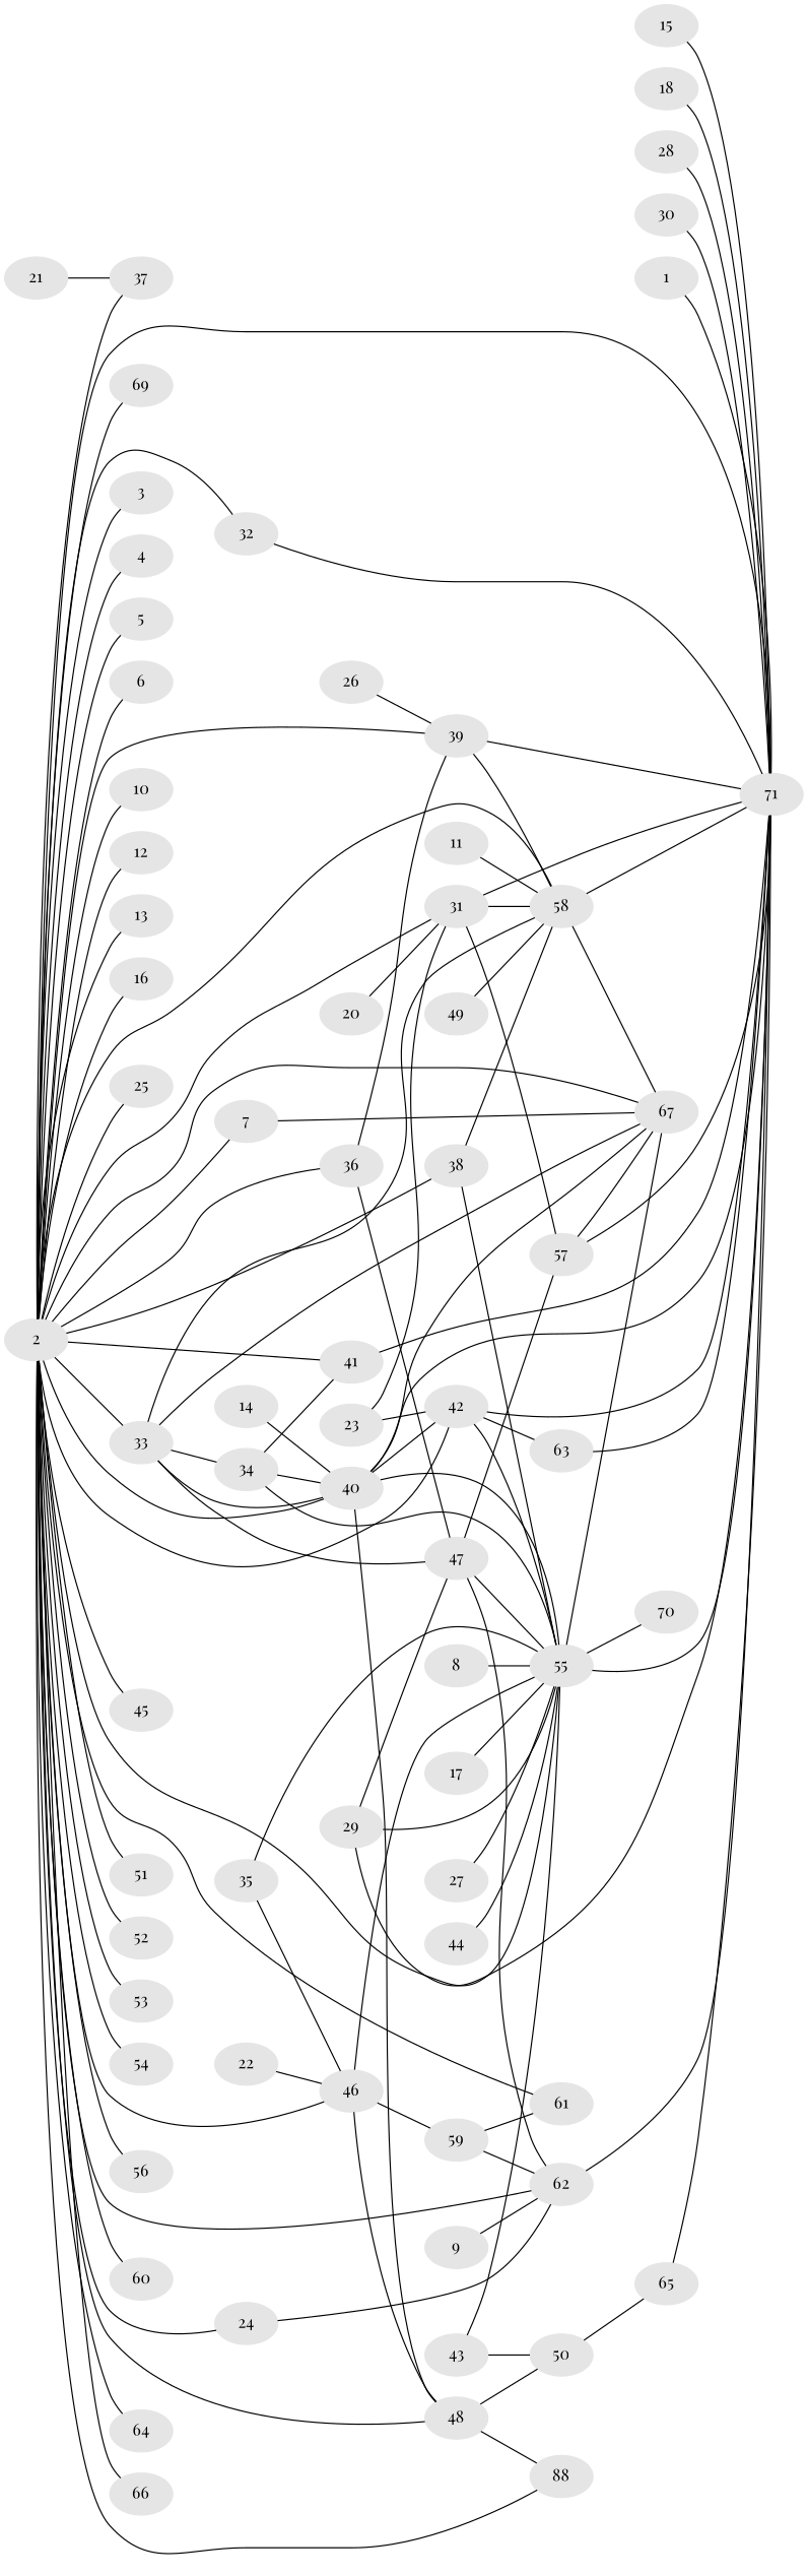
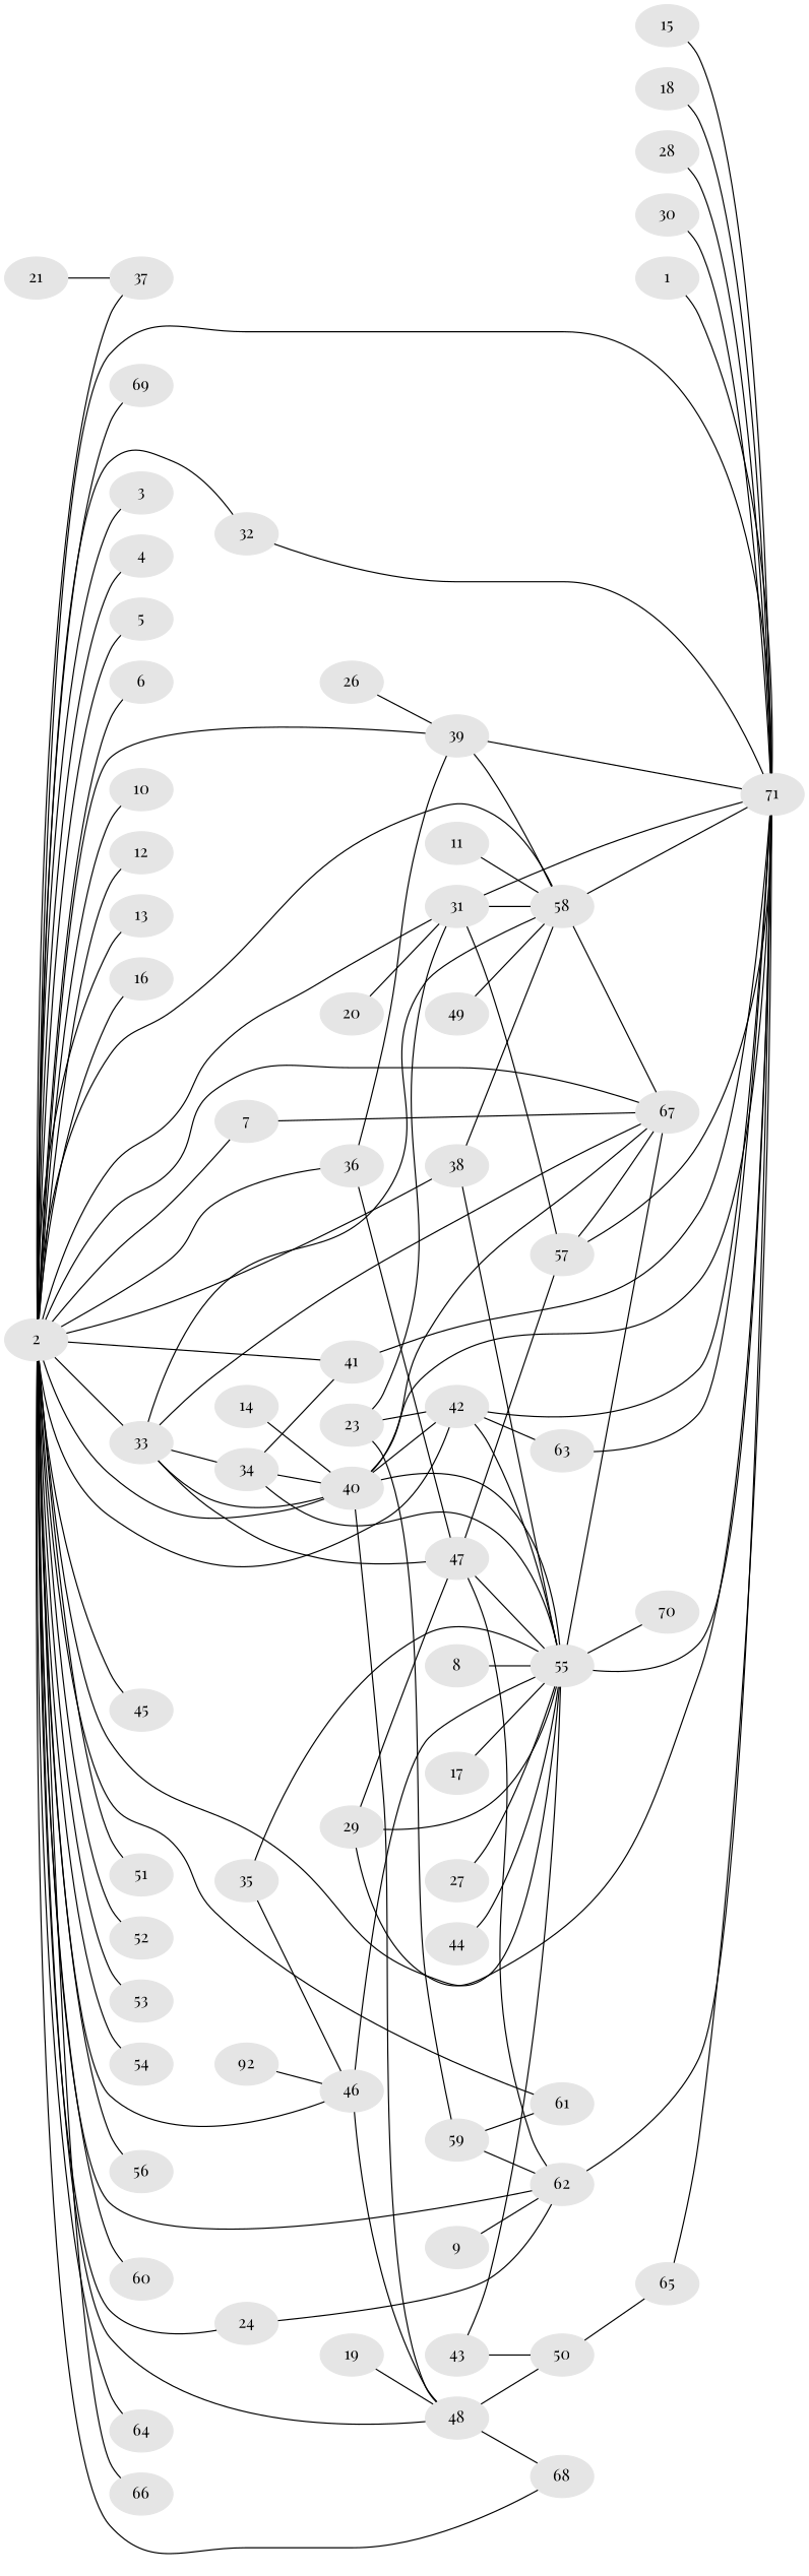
  graph {
    fontname="Playfair Display"
    rankdir=LR
    node [color=gray90 fontname="Playfair Display" style=filled]
    edge [fontname="Playfair Display" weight=1.0]
    1
    71
    2
    3
    4
    5
    6
    7
    10
    12
    13
    16
    24
-   25
    31
    32
    33
    36
    37
    38
    39
    40
    41
    42
    45
    46
    48
    51
    52
    53
    54
    55
    56
    58
    60
    61
    62
    64
    66
    67
-   68 [label=88]
+   68
    69
    57
    47
    34
    63
    50
    70
    8
    9
    11
    14
    15
    17
    18
+   19
    20
    21
-   22
+   22 [label=92]
    23
    59
    26
    27
    28
    29
    30
    35
    43
    65
    44
    49
    1 -- 71
    2 -- 71 [weight=3.0]
    2 -- 3
    2 -- 4
    2 -- 5
    2 -- 6
    2 -- 7
    2 -- 10
    2 -- 12
    2 -- 13
    2 -- 16
    2 -- 24
-   2 -- 25
    2 -- 31
    2 -- 32
    2 -- 33
    2 -- 36
    2 -- 37
    2 -- 38
    2 -- 39
    2 -- 40 [weight=2.0]
    2 -- 41
    2 -- 42
    2 -- 45
    2 -- 46
    2 -- 48
    2 -- 51
    2 -- 52
    2 -- 53
    2 -- 54
    2 -- 55 [weight=4.0]
    2 -- 56
    2 -- 58
    2 -- 60
    2 -- 61
    2 -- 62
    2 -- 64
    2 -- 66
    2 -- 67 [weight=3.0]
    2 -- 68
    2 -- 69
    7 -- 67
    24 -- 62
    31 -- 71
    31 -- 58
    31 -- 57
    32 -- 71
    33 -- 40
    33 -- 58
    33 -- 67
    33 -- 47
    33 -- 34
    36 -- 39
    36 -- 47
    38 -- 55
    38 -- 58
    39 -- 71 [weight=3.0]
    39 -- 58
    40 -- 71
    40 -- 42
    40 -- 48
    40 -- 55
    40 -- 67
    41 -- 71
    42 -- 71
    42 -- 55 [weight=2.0]
    42 -- 63
    46 -- 48
    46 -- 55
    48 -- 68
    48 -- 50 [weight=2.0]
    55 -- 71 [weight=2.0]
    55 -- 67
    55 -- 70
    58 -- 71
    58 -- 67
    62 -- 71
    57 -- 71
    57 -- 67
    47 -- 55
    47 -- 62
    47 -- 57
    34 -- 40 [weight=2.0]
    34 -- 41
    34 -- 55
    63 -- 71
    50 -- 65
    8 -- 55
    9 -- 62
    11 -- 58
    14 -- 40
    15 -- 71
    17 -- 55
    18 -- 71
+   19 -- 48
    20 -- 31
    21 -- 37
    22 -- 46
    23 -- 31
    23 -- 42
-   46 -- 59
+   23 -- 59
    59 -- 61
    59 -- 62
    26 -- 39
    27 -- 55
    28 -- 71
    29 -- 71
    29 -- 55
    29 -- 47
    30 -- 71
    35 -- 46
    35 -- 55
    43 -- 55
    43 -- 50
    65 -- 71
    44 -- 55
    49 -- 58
  }
